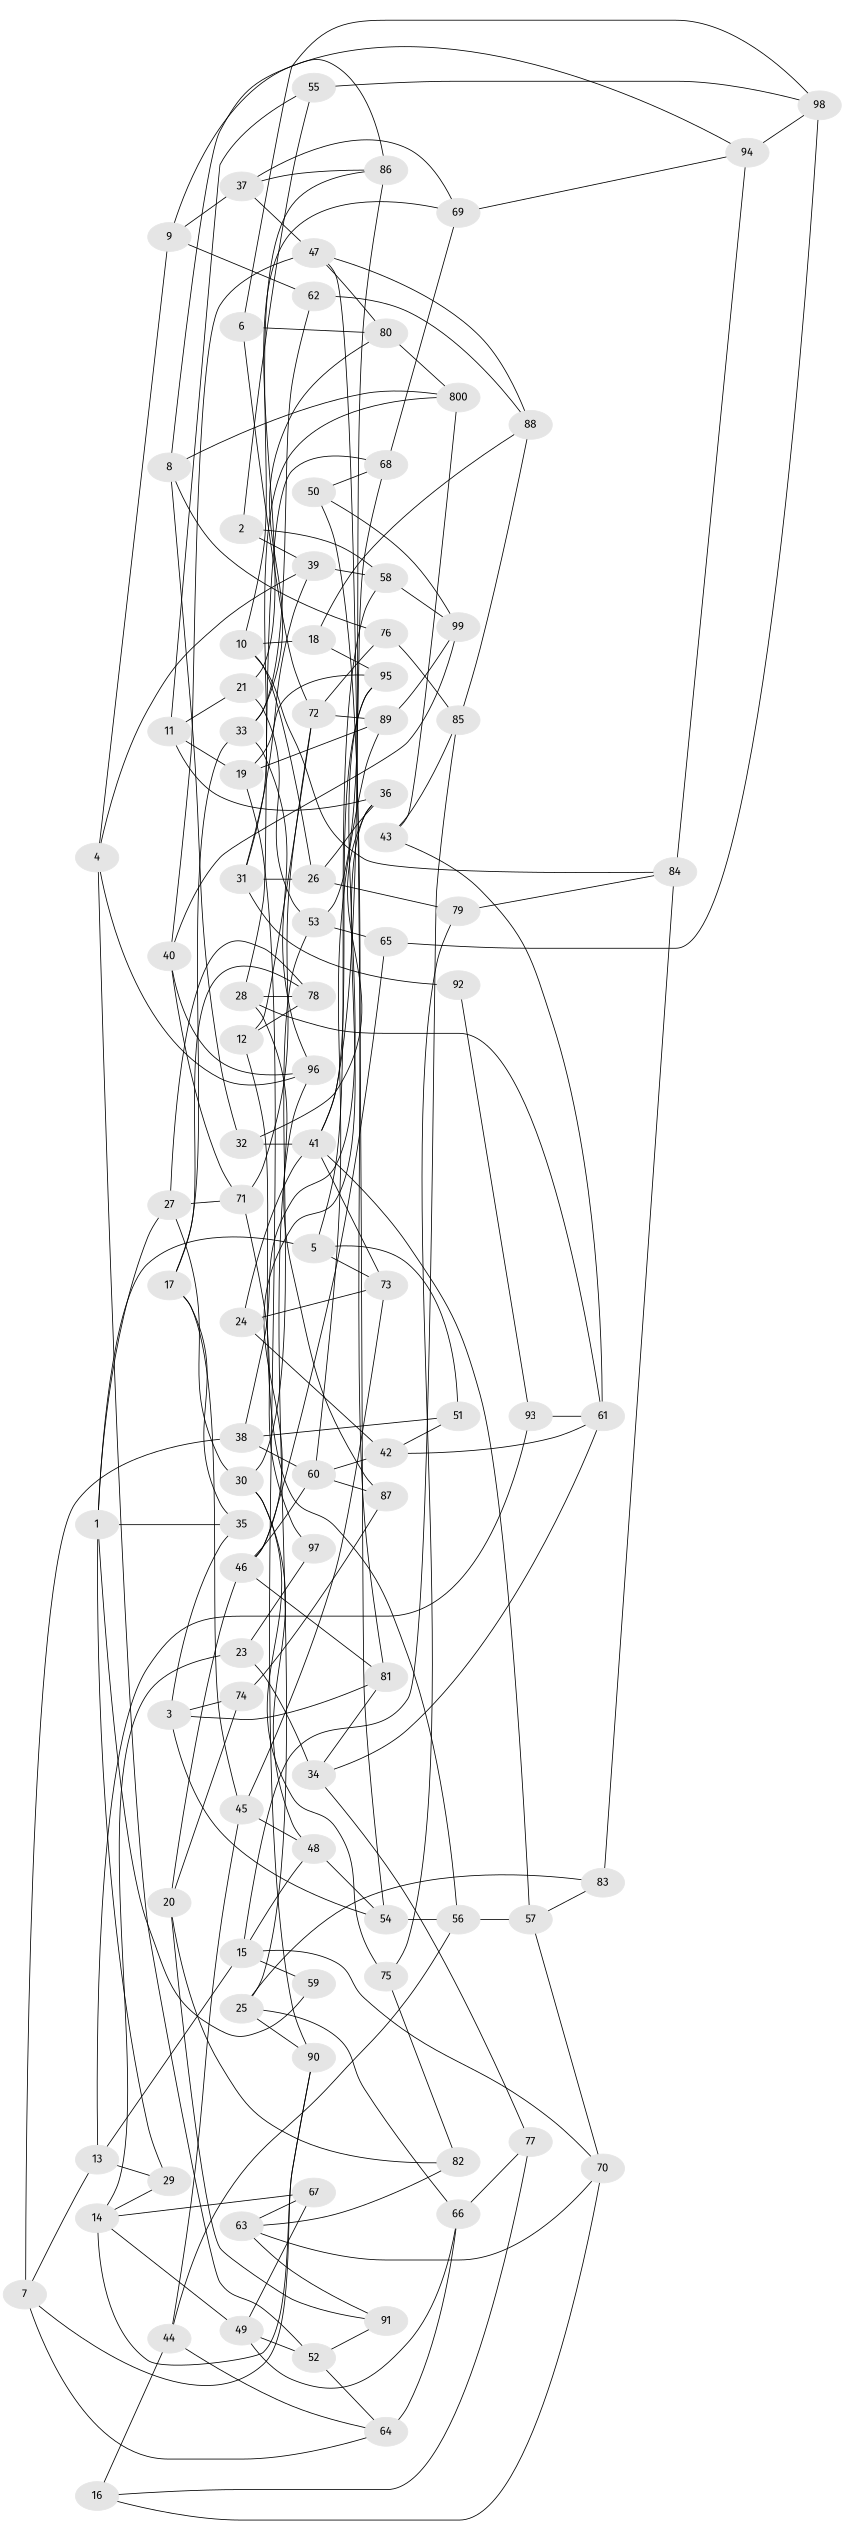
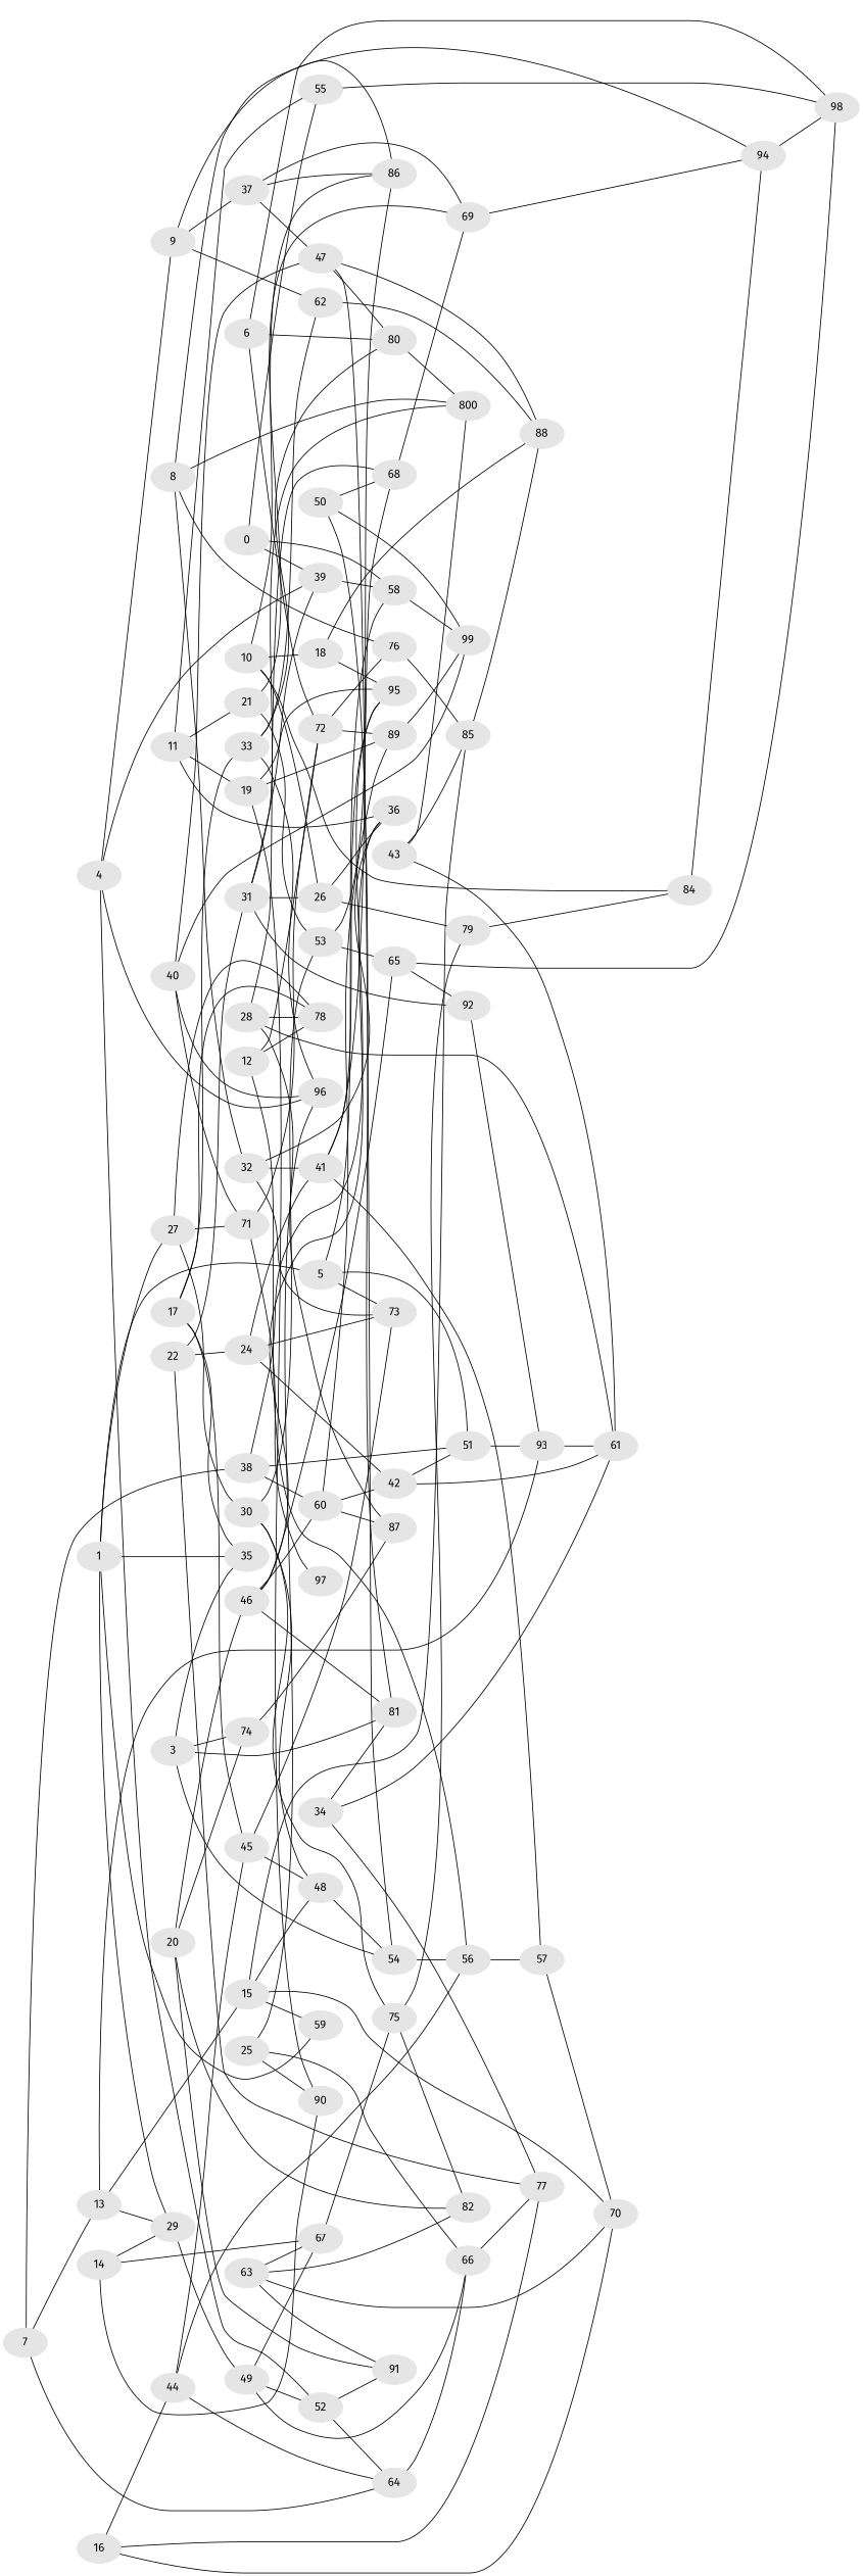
  graph {
    fontname="Fira Sans"
    rankdir=LR
    node [color=gray90 fontname="Fira Sans" style=filled]
    edge [fontname="Fira Sans"]
    1
    5
    27
    35
    59
    29
    58
    51
    73
    78
    30
    71
-   2
+   2 [label=0]
    39
    55
    6
    72
    80
    98
    99
    3
    54
    74
    81
    56
    87
    4
    9
    52
    96
    37
    62
    86
    64
    91
    93
    76
    89
    n39 [label=800]
    7
    13
    38
    90
    15
    95
    60
    66
    8
    32
    94
    36
    41
    85
    69
    47
    88
    10
    18
    26
    84
    79
    11
    19
    21
    53
    12
    49
    57
    48
    70
    61
    14
-   23
    67
    34
    97
    75
    16
    44
    77
    45
-   83
    17
    33
    20
    46
    82
    65
    42
    68
+   22
    24
    31
    92
    25
    28
    40
    43
    50
    63
    1 -- 5
    1 -- 27
    1 -- 35
    1 -- 59
    1 -- 29
    5 -- 58
    5 -- 51
    5 -- 73
    27 -- 78
    27 -- 30
    27 -- 71
-   14 -- 49
+   29 -- 49
    58 -- 99
+   51 -- 93
    30 -- 53
    30 -- 48
    30 -- 75
    71 -- 72
    71 -- 97
    2 -- 58
    2 -- 39
    2 -- 55
    39 -- 58
    55 -- 98
    6 -- 72
    6 -- 80
    6 -- 98
    72 -- 76
    72 -- 89
    80 -- n39
    3 -- 35
    3 -- 54
    3 -- 74
    3 -- 81
    54 -- 56
    74 -- 87
    56 -- 57
    4 -- 39
    4 -- 9
    4 -- 52
    4 -- 96
    9 -- 37
    9 -- 62
    9 -- 86
    52 -- 64
    52 -- 91
    37 -- 86
    37 -- 69
    37 -- 47
    62 -- 88
    64 -- 66
    93 -- 61
    76 -- 85
    89 -- 99
    7 -- 64
    7 -- 13
    7 -- 38
-   7 -- 90
    13 -- 29
    13 -- 93
    13 -- 15
    38 -- 51
    38 -- 95
    38 -- 60
    15 -- 59
    15 -- 85
    15 -- 48
    15 -- 70
    60 -- 87
    60 -- 89
    60 -- 42
    66 -- 77
    8 -- 76
    8 -- n39
    8 -- 32
    8 -- 94
-   41 -- 73
+   32 -- 73
    32 -- 36
    32 -- 41
    94 -- 98
    41 -- 86
    41 -- 95
    41 -- 57
    85 -- 88
    69 -- 94
    47 -- 80
    47 -- 54
    47 -- 88
    10 -- 86
    10 -- 18
    10 -- 26
    10 -- 84
    18 -- 95
    18 -- 88
    26 -- 36
    26 -- 79
    84 -- 94
    79 -- 84
    11 -- 55
    11 -- 36
    11 -- 19
    11 -- 21
    19 -- 89
    19 -- 90
    19 -- 95
    21 -- 69
    21 -- 53
    53 -- 65
    53 -- 68
    12 -- 78
    12 -- 72
    12 -- 56
    49 -- 52
    49 -- 66
    49 -- 67
    57 -- 70
-   57 -- 83
    48 -- 54
    14 -- 29
    14 -- 90
-   14 -- 23
    14 -- 67
-   23 -- 34
-   23 -- 97
+   67 -- 75
    34 -- 81
    34 -- 61
    34 -- 77
    75 -- 79
    75 -- 82
    16 -- 70
    16 -- 44
    16 -- 77
    44 -- 56
    44 -- 64
    44 -- 45
    45 -- 73
    45 -- 48
-   83 -- 84
    17 -- 35
    17 -- 78
    17 -- 45
    17 -- 33
    33 -- 80
    33 -- 96
    33 -- 62
    20 -- 74
    20 -- 91
    20 -- 46
    20 -- 82
    46 -- 81
    46 -- 60
    46 -- 36
    46 -- 65
    65 -- 98
+   65 -- 92
    42 -- 51
    42 -- 61
    68 -- 69
+   22 -- 77
+   22 -- 24
+   22 -- 31
    24 -- 73
    24 -- 41
    24 -- 42
    31 -- 39
    31 -- n39
    31 -- 26
    31 -- 92
    92 -- 93
    25 -- 96
    25 -- 90
    25 -- 66
-   25 -- 83
    28 -- 78
    28 -- 87
    28 -- 61
    28 -- 68
    40 -- 71
    40 -- 99
    40 -- 96
    40 -- 47
    43 -- n39
    43 -- 85
    43 -- 61
    50 -- 99
    50 -- 81
    50 -- 68
    63 -- 91
    63 -- 70
    63 -- 67
    63 -- 82
  }
